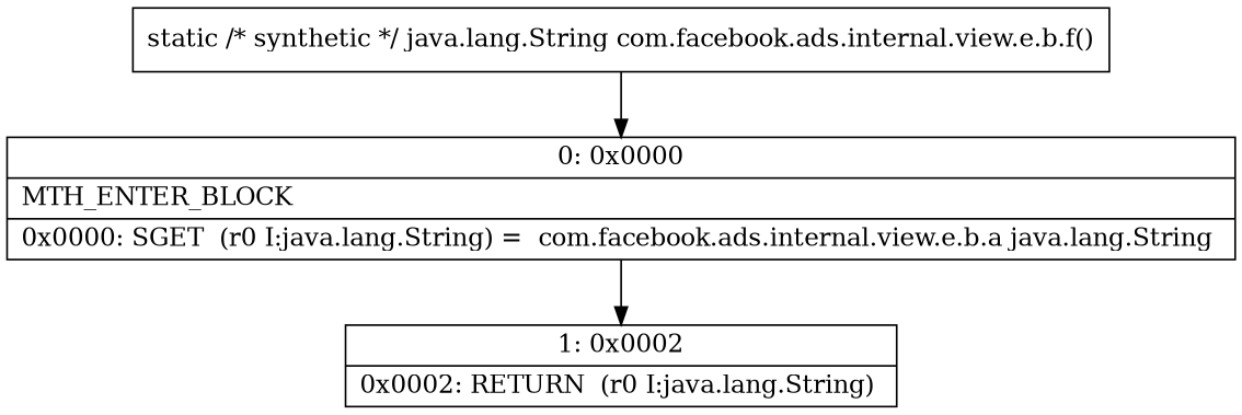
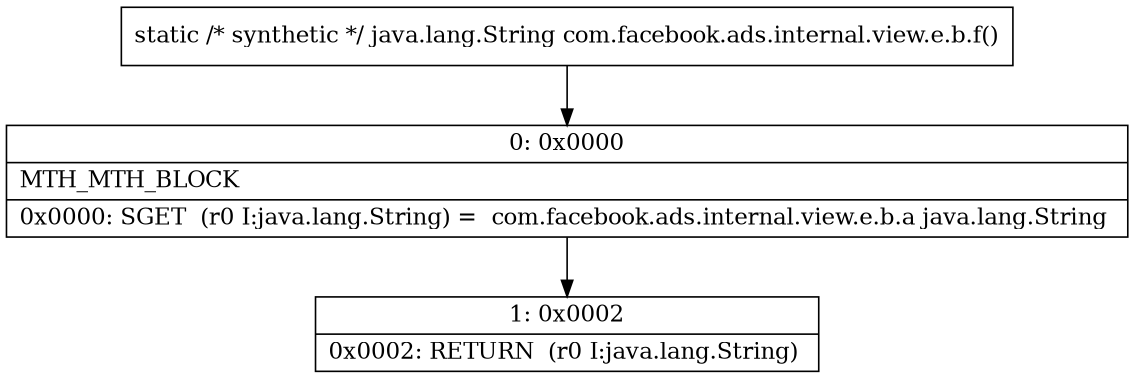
  digraph {
    node [shape=record]
-   n1 [label="{0\:\ 0x0000|MTH_ENTER_BLOCK\l|0x0000: SGET  (r0 I:java.lang.String) =  com.facebook.ads.internal.view.e.b.a java.lang.String \l}"]
+   n1 [label="{0\:\ 0x0000|MTH_MTH_BLOCK\l|0x0000: SGET  (r0 I:java.lang.String) =  com.facebook.ads.internal.view.e.b.a java.lang.String \l}"]
    n2 [label="{1\:\ 0x0002|0x0002: RETURN  (r0 I:java.lang.String) \l}"]
    n3 [label="{static \/* synthetic *\/ java.lang.String com.facebook.ads.internal.view.e.b.f() }"]
    n1 -> n2
    n3 -> n1
  }
